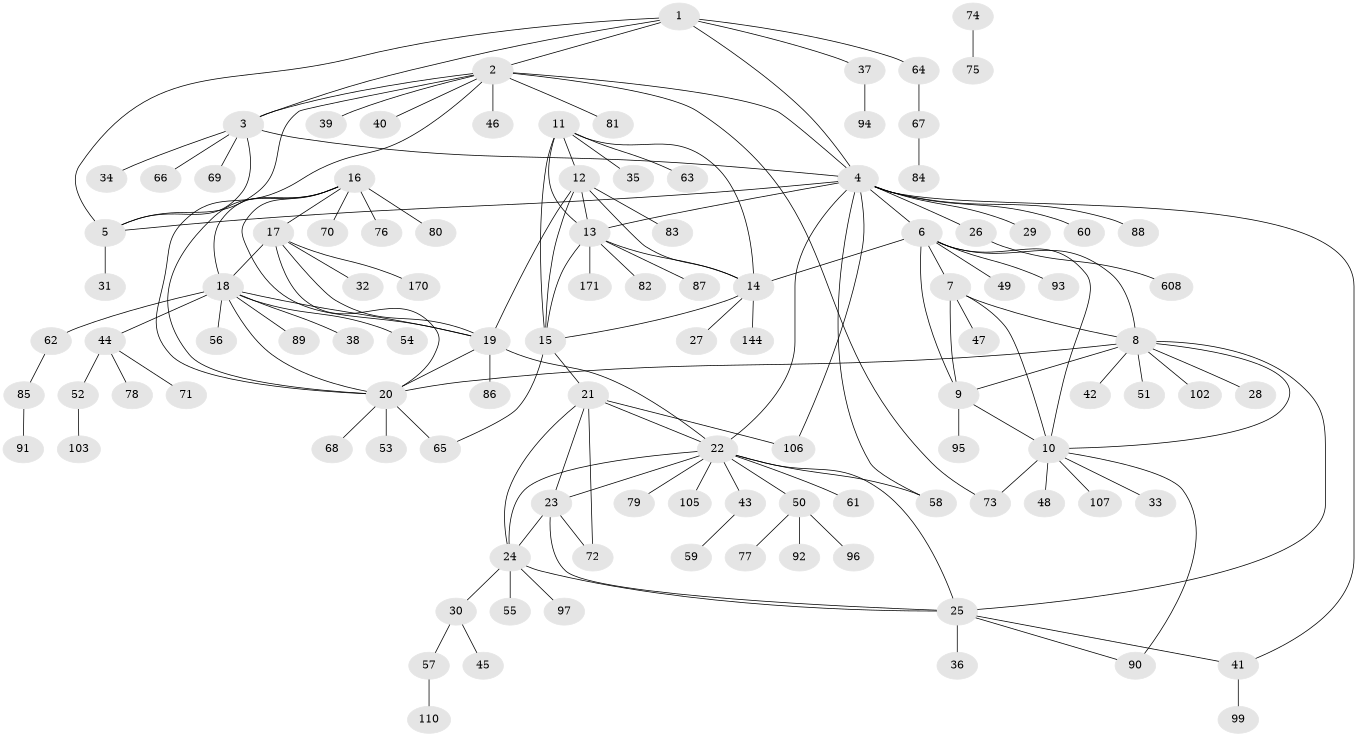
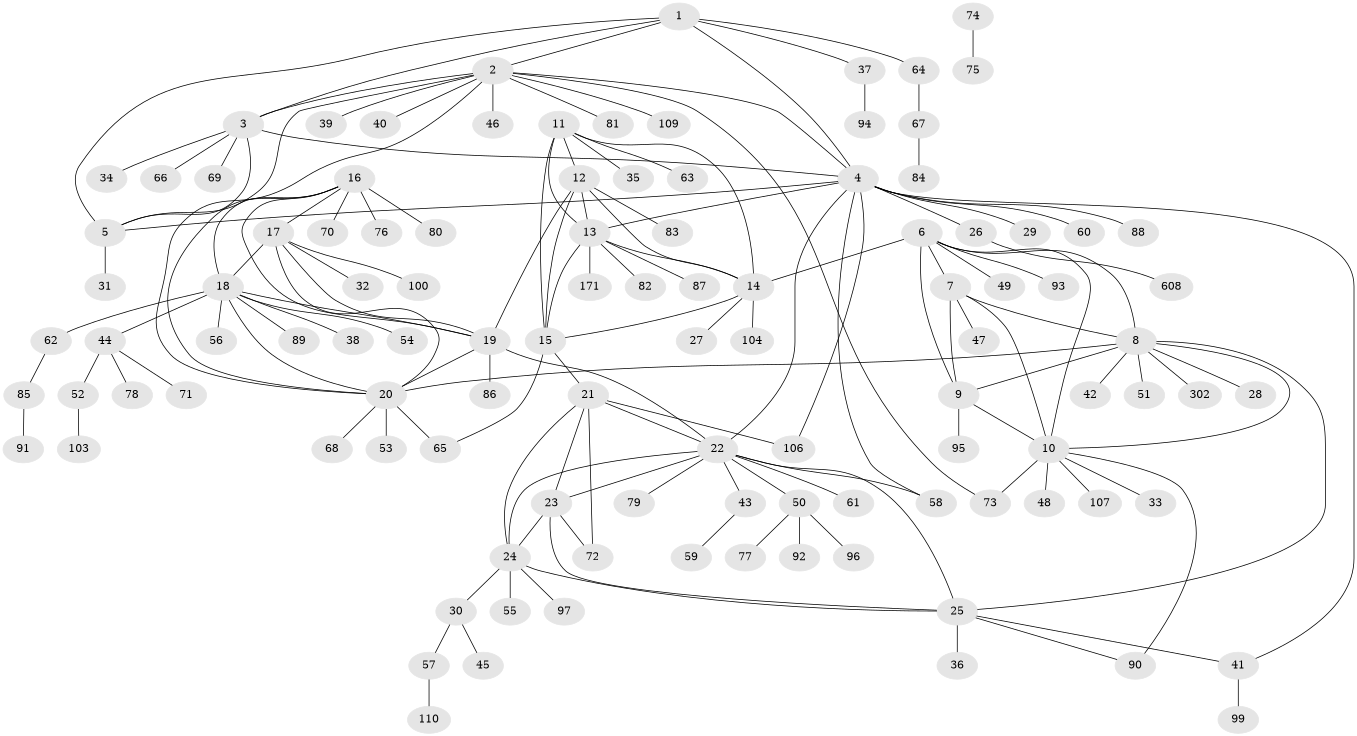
  graph {
    node [color=gray90 style=filled]
    1
    2
    3
    4
    5
    37
    64
    20
    39
    40
    46
    73
    81
+   109
    34
    66
    69
    6
    13
    22
    26
    29
    41
    58
    60
    88
    106
    31
    94
    67
    65
    53
    68
    7
    8
    9
    10
    14
    49
    93
    15
    82
    87
    n44 [label=171]
    25
    23
    24
    43
    50
    61
    79
-   105
    n53 [label=608]
    99
    47
    28
    42
    51
-   102
+   102 [label=302]
    95
    33
    48
    90
    107
    27
-   104 [label=144]
+   104
    36
    11
    12
    35
    63
    19
    83
    21
    86
    74
    75
    72
    16
    17
    18
    70
    76
    80
    32
-   100 [label=170]
+   100
    38
    44
    54
    56
    62
    89
    52
    71
    78
    85
    30
    55
    97
    59
    77
    92
    96
    45
    57
    110
    103
    91
    84
    1 -- 2
    1 -- 3
    1 -- 4
    1 -- 5
    1 -- 37
    1 -- 64
    2 -- 3
    2 -- 4
    2 -- 5
    2 -- 20
    2 -- 39
    2 -- 40
    2 -- 46
    2 -- 73
    2 -- 81
+   2 -- 109
    3 -- 4
    3 -- 5
    3 -- 34
    3 -- 66
    3 -- 69
    4 -- 5
-   4 -- 6
    4 -- 13
    4 -- 22
    4 -- 26
    4 -- 29
    4 -- 41
    4 -- 58
    4 -- 60
    4 -- 88
    4 -- 106
    5 -- 31
    37 -- 94
    64 -- 67
    20 -- 65
    20 -- 53
    20 -- 68
    6 -- 7
    6 -- 8
    6 -- 9
    6 -- 10
    6 -- 14
    6 -- 49
    6 -- 93
    13 -- 14
    13 -- 15
    13 -- 82
    13 -- 87
    13 -- n44
    22 -- 58
    22 -- 25
    22 -- 23
    22 -- 24
    22 -- 43
    22 -- 50
    22 -- 61
    22 -- 79
-   22 -- 105
    26 -- n53
    41 -- 99
    67 -- 84
    7 -- 8
    7 -- 9
    7 -- 10
    7 -- 47
    8 -- 20
    8 -- 9
    8 -- 10
    8 -- 25
    8 -- 28
    8 -- 42
    8 -- 51
    8 -- 102
    9 -- 10
    9 -- 95
    10 -- 73
    10 -- 33
    10 -- 48
    10 -- 90
    10 -- 107
    14 -- 15
    14 -- 27
    14 -- 104
    15 -- 65
    15 -- 21
    25 -- 41
    25 -- 90
    25 -- 36
    23 -- 25
    23 -- 24
    23 -- 72
    24 -- 25
    24 -- 30
    24 -- 55
    24 -- 97
    43 -- 59
    50 -- 77
    50 -- 92
    50 -- 96
    11 -- 13
    11 -- 14
    11 -- 15
    11 -- 12
    11 -- 35
    11 -- 63
    12 -- 13
    12 -- 14
    12 -- 15
    12 -- 19
    12 -- 83
    19 -- 20
    19 -- 22
    19 -- 86
    21 -- 22
    21 -- 106
    21 -- 23
    21 -- 24
    21 -- 72
    74 -- 75
    16 -- 20
    16 -- 19
    16 -- 17
    16 -- 18
    16 -- 70
    16 -- 76
    16 -- 80
    17 -- 20
    17 -- 19
    17 -- 18
    17 -- 32
    17 -- 100
    18 -- 20
    18 -- 19
    18 -- 38
    18 -- 44
    18 -- 54
    18 -- 56
    18 -- 62
    18 -- 89
    44 -- 52
    44 -- 71
    44 -- 78
    62 -- 85
    52 -- 103
    85 -- 91
    30 -- 45
    30 -- 57
    57 -- 110
  }
